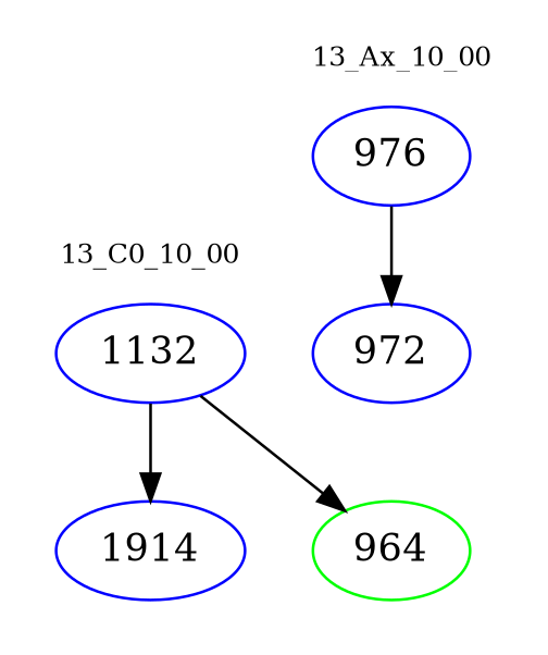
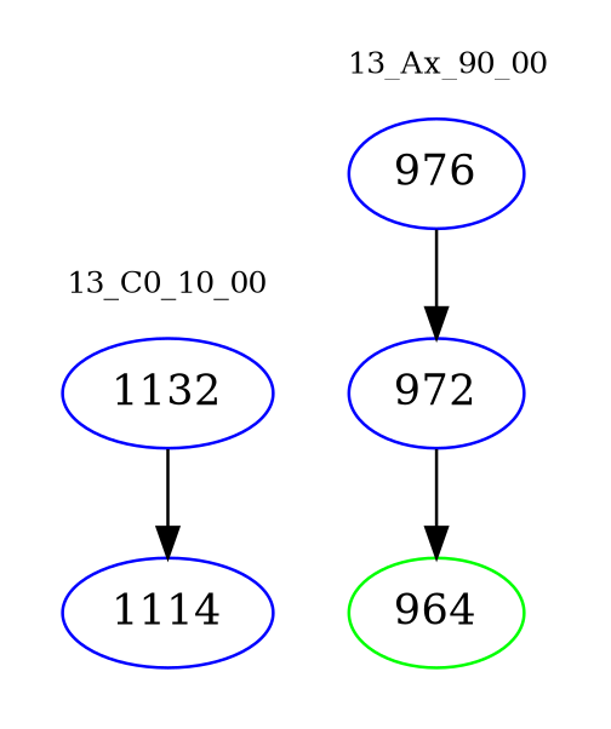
  digraph {
    node [color=blue]
    edge [color=black]
    n1 [label=972]
    n2 [color=green label=964]
    n3 [label=976]
    n4 [label=1132]
-   n5 [label=1914]
+   n5 [label=1114]
    subgraph cluster_1 {
      color=white
      fontsize=10
-     label="13_Ax_10_00"
+     label="13_Ax_90_00"
      n1
      n2
      n3
    }
    subgraph cluster_2 {
      color=white
      fontsize=10
      label="13_C0_10_00"
      n4
      n5
    }
-   n4 -> n2
+   n1 -> n2
    n3 -> n1
    n4 -> n5
  }
